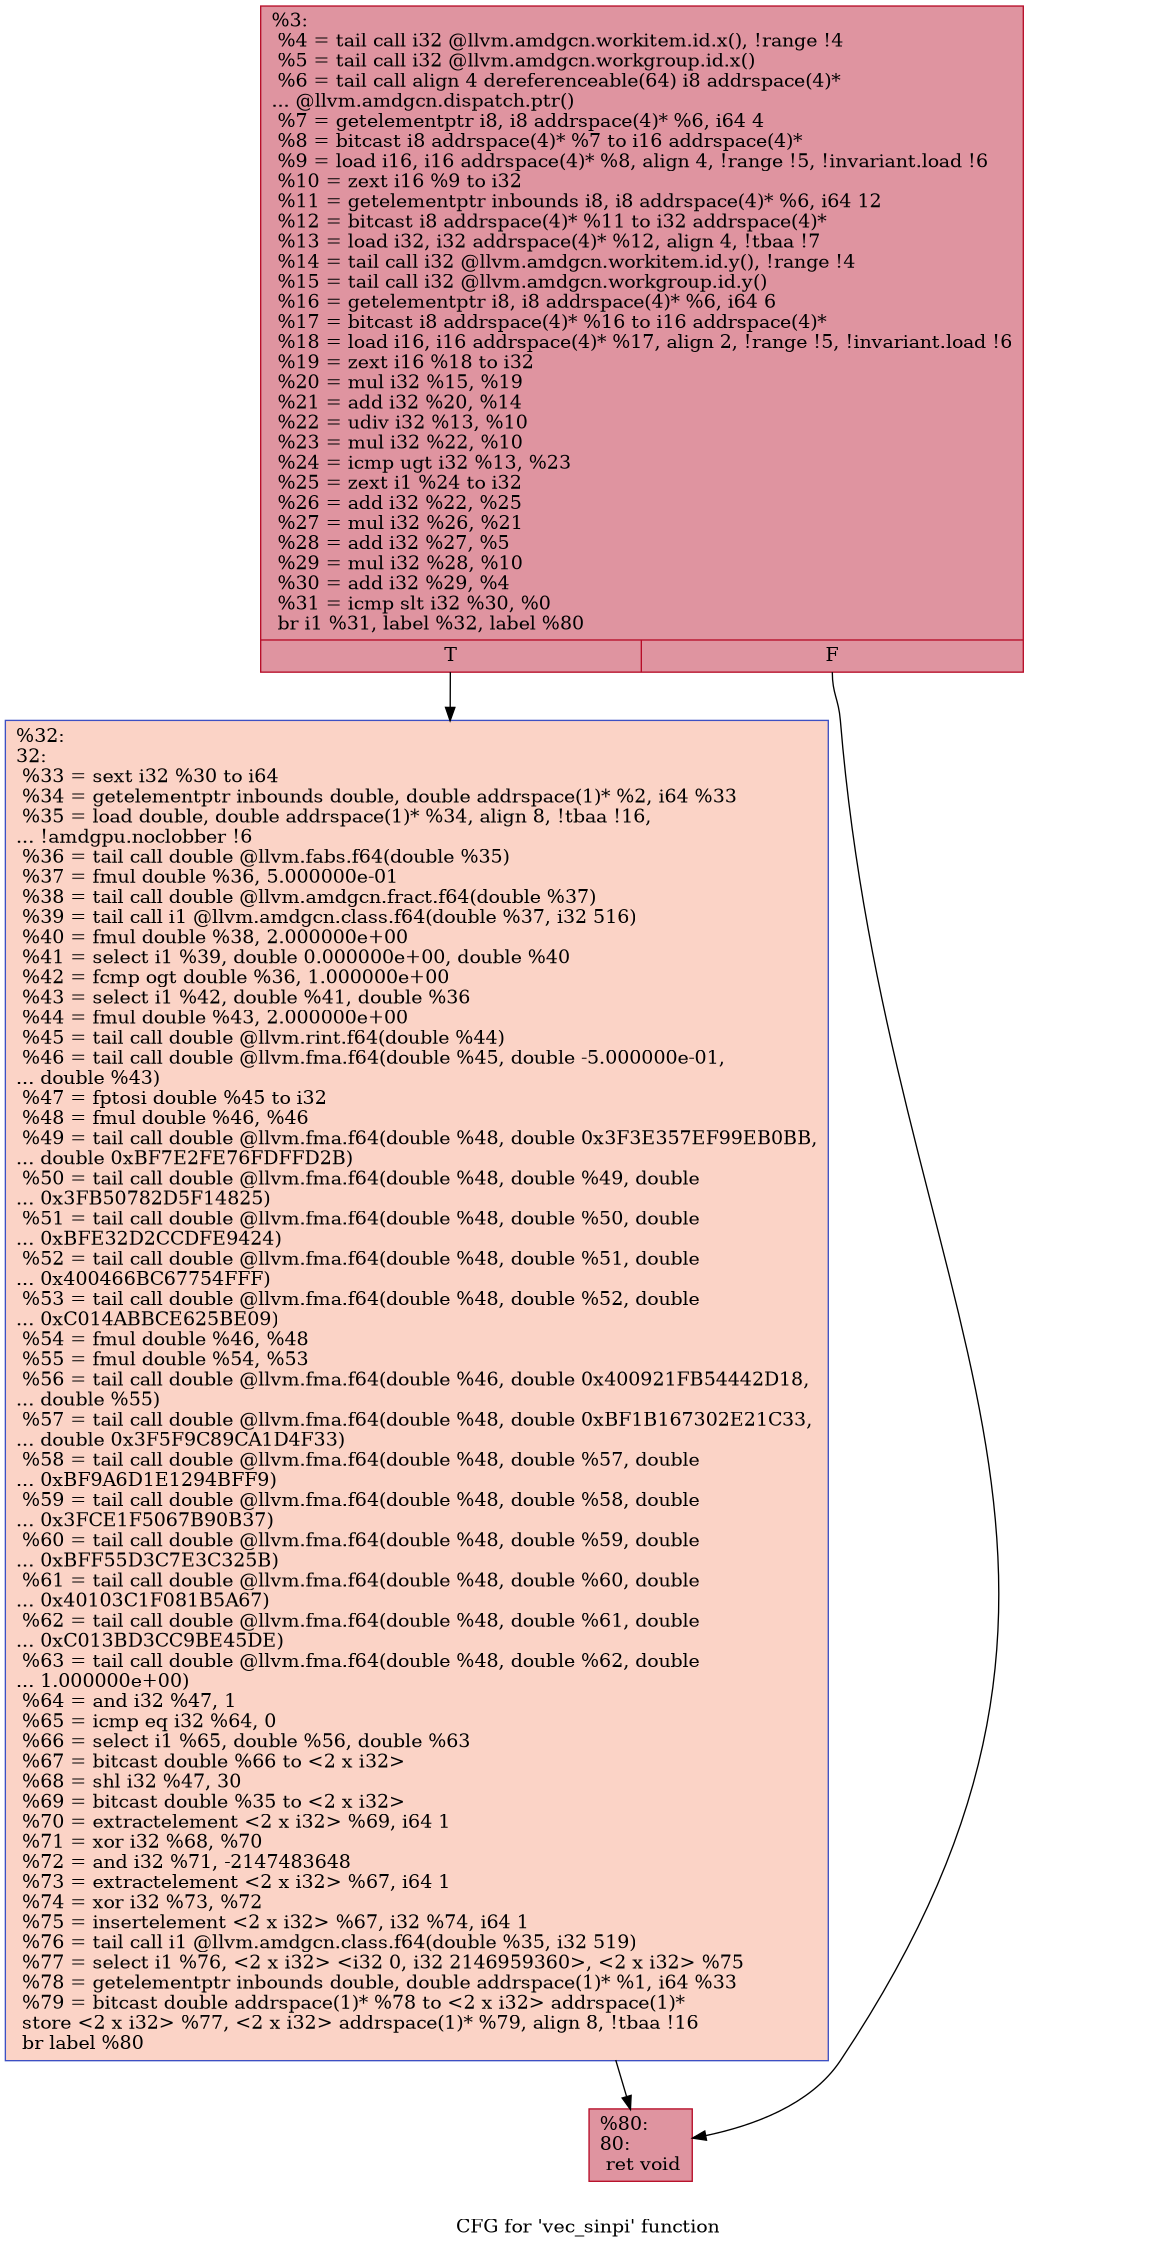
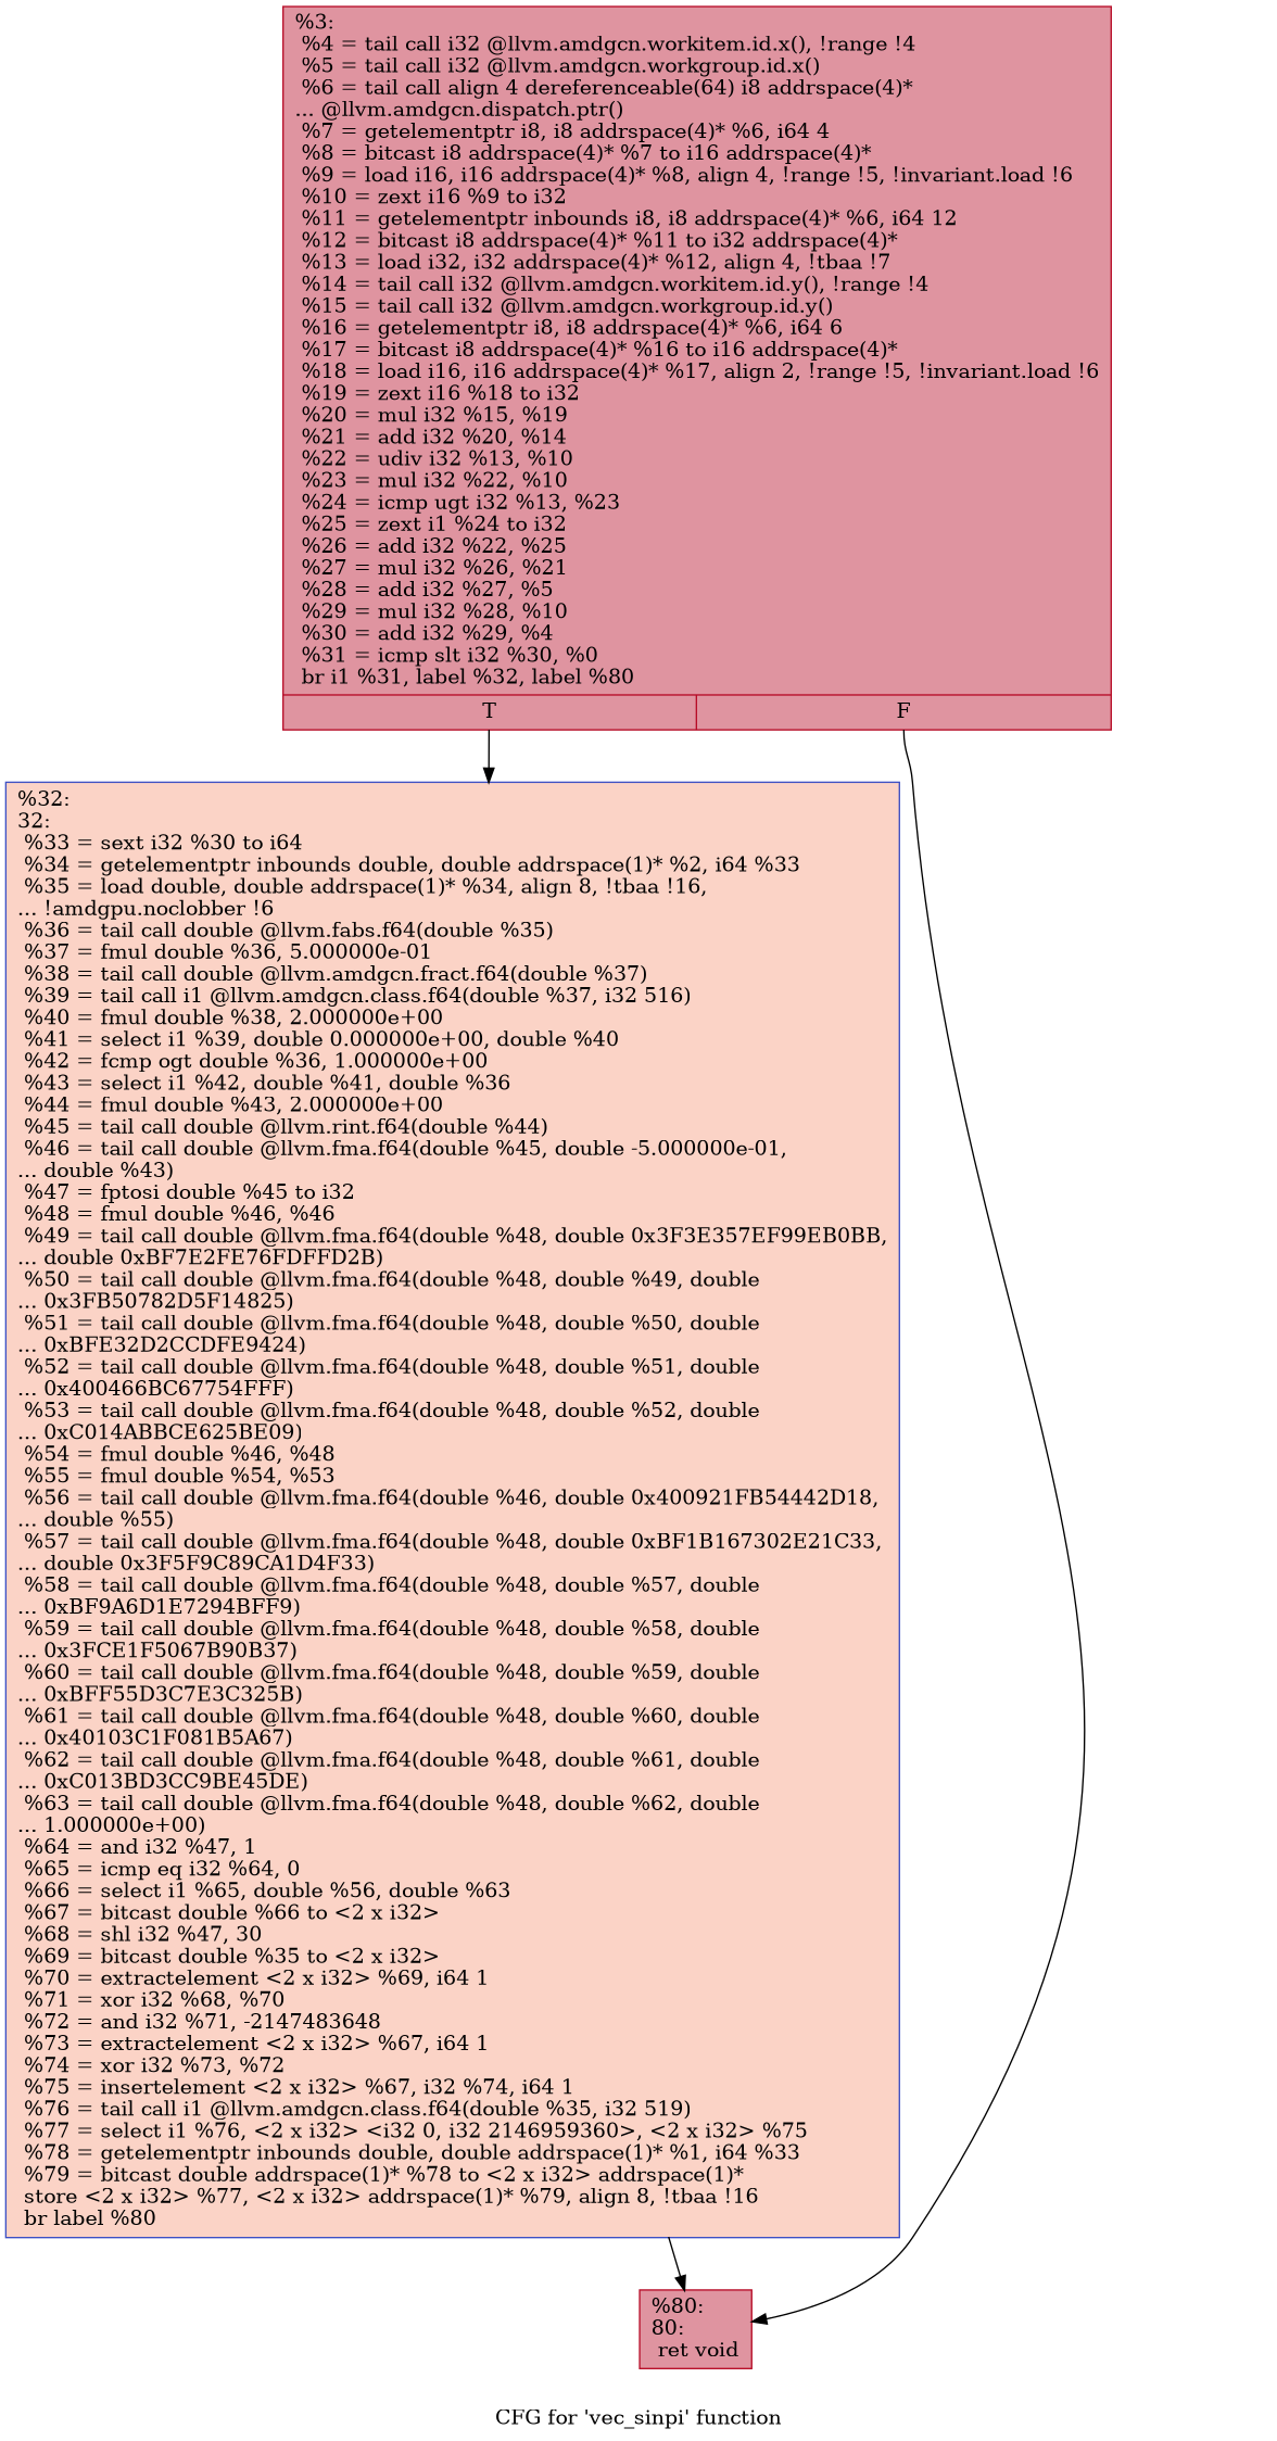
  digraph {
    label="CFG for 'vec_sinpi' function"
    node [color="#b70d28ff" fillcolor="#b70d2870" shape=record style=filled]
    n1 [label="{%3:\l  %4 = tail call i32 @llvm.amdgcn.workitem.id.x(), !range !4\l  %5 = tail call i32 @llvm.amdgcn.workgroup.id.x()\l  %6 = tail call align 4 dereferenceable(64) i8 addrspace(4)*\l... @llvm.amdgcn.dispatch.ptr()\l  %7 = getelementptr i8, i8 addrspace(4)* %6, i64 4\l  %8 = bitcast i8 addrspace(4)* %7 to i16 addrspace(4)*\l  %9 = load i16, i16 addrspace(4)* %8, align 4, !range !5, !invariant.load !6\l  %10 = zext i16 %9 to i32\l  %11 = getelementptr inbounds i8, i8 addrspace(4)* %6, i64 12\l  %12 = bitcast i8 addrspace(4)* %11 to i32 addrspace(4)*\l  %13 = load i32, i32 addrspace(4)* %12, align 4, !tbaa !7\l  %14 = tail call i32 @llvm.amdgcn.workitem.id.y(), !range !4\l  %15 = tail call i32 @llvm.amdgcn.workgroup.id.y()\l  %16 = getelementptr i8, i8 addrspace(4)* %6, i64 6\l  %17 = bitcast i8 addrspace(4)* %16 to i16 addrspace(4)*\l  %18 = load i16, i16 addrspace(4)* %17, align 2, !range !5, !invariant.load !6\l  %19 = zext i16 %18 to i32\l  %20 = mul i32 %15, %19\l  %21 = add i32 %20, %14\l  %22 = udiv i32 %13, %10\l  %23 = mul i32 %22, %10\l  %24 = icmp ugt i32 %13, %23\l  %25 = zext i1 %24 to i32\l  %26 = add i32 %22, %25\l  %27 = mul i32 %26, %21\l  %28 = add i32 %27, %5\l  %29 = mul i32 %28, %10\l  %30 = add i32 %29, %4\l  %31 = icmp slt i32 %30, %0\l  br i1 %31, label %32, label %80\l|{<s0>T|<s1>F}}"]
-   n2 [color="#3d50c3ff" fillcolor="#f59c7d70" label="{%32:\l32:                                               \l  %33 = sext i32 %30 to i64\l  %34 = getelementptr inbounds double, double addrspace(1)* %2, i64 %33\l  %35 = load double, double addrspace(1)* %34, align 8, !tbaa !16,\l... !amdgpu.noclobber !6\l  %36 = tail call double @llvm.fabs.f64(double %35)\l  %37 = fmul double %36, 5.000000e-01\l  %38 = tail call double @llvm.amdgcn.fract.f64(double %37)\l  %39 = tail call i1 @llvm.amdgcn.class.f64(double %37, i32 516)\l  %40 = fmul double %38, 2.000000e+00\l  %41 = select i1 %39, double 0.000000e+00, double %40\l  %42 = fcmp ogt double %36, 1.000000e+00\l  %43 = select i1 %42, double %41, double %36\l  %44 = fmul double %43, 2.000000e+00\l  %45 = tail call double @llvm.rint.f64(double %44)\l  %46 = tail call double @llvm.fma.f64(double %45, double -5.000000e-01,\l... double %43)\l  %47 = fptosi double %45 to i32\l  %48 = fmul double %46, %46\l  %49 = tail call double @llvm.fma.f64(double %48, double 0x3F3E357EF99EB0BB,\l... double 0xBF7E2FE76FDFFD2B)\l  %50 = tail call double @llvm.fma.f64(double %48, double %49, double\l... 0x3FB50782D5F14825)\l  %51 = tail call double @llvm.fma.f64(double %48, double %50, double\l... 0xBFE32D2CCDFE9424)\l  %52 = tail call double @llvm.fma.f64(double %48, double %51, double\l... 0x400466BC67754FFF)\l  %53 = tail call double @llvm.fma.f64(double %48, double %52, double\l... 0xC014ABBCE625BE09)\l  %54 = fmul double %46, %48\l  %55 = fmul double %54, %53\l  %56 = tail call double @llvm.fma.f64(double %46, double 0x400921FB54442D18,\l... double %55)\l  %57 = tail call double @llvm.fma.f64(double %48, double 0xBF1B167302E21C33,\l... double 0x3F5F9C89CA1D4F33)\l  %58 = tail call double @llvm.fma.f64(double %48, double %57, double\l... 0xBF9A6D1E1294BFF9)\l  %59 = tail call double @llvm.fma.f64(double %48, double %58, double\l... 0x3FCE1F5067B90B37)\l  %60 = tail call double @llvm.fma.f64(double %48, double %59, double\l... 0xBFF55D3C7E3C325B)\l  %61 = tail call double @llvm.fma.f64(double %48, double %60, double\l... 0x40103C1F081B5A67)\l  %62 = tail call double @llvm.fma.f64(double %48, double %61, double\l... 0xC013BD3CC9BE45DE)\l  %63 = tail call double @llvm.fma.f64(double %48, double %62, double\l... 1.000000e+00)\l  %64 = and i32 %47, 1\l  %65 = icmp eq i32 %64, 0\l  %66 = select i1 %65, double %56, double %63\l  %67 = bitcast double %66 to \<2 x i32\>\l  %68 = shl i32 %47, 30\l  %69 = bitcast double %35 to \<2 x i32\>\l  %70 = extractelement \<2 x i32\> %69, i64 1\l  %71 = xor i32 %68, %70\l  %72 = and i32 %71, -2147483648\l  %73 = extractelement \<2 x i32\> %67, i64 1\l  %74 = xor i32 %73, %72\l  %75 = insertelement \<2 x i32\> %67, i32 %74, i64 1\l  %76 = tail call i1 @llvm.amdgcn.class.f64(double %35, i32 519)\l  %77 = select i1 %76, \<2 x i32\> \<i32 0, i32 2146959360\>, \<2 x i32\> %75\l  %78 = getelementptr inbounds double, double addrspace(1)* %1, i64 %33\l  %79 = bitcast double addrspace(1)* %78 to \<2 x i32\> addrspace(1)*\l  store \<2 x i32\> %77, \<2 x i32\> addrspace(1)* %79, align 8, !tbaa !16\l  br label %80\l}"]
+   n2 [color="#3d50c3ff" fillcolor="#f59c7d70" label="{%32:\l32:                                               \l  %33 = sext i32 %30 to i64\l  %34 = getelementptr inbounds double, double addrspace(1)* %2, i64 %33\l  %35 = load double, double addrspace(1)* %34, align 8, !tbaa !16,\l... !amdgpu.noclobber !6\l  %36 = tail call double @llvm.fabs.f64(double %35)\l  %37 = fmul double %36, 5.000000e-01\l  %38 = tail call double @llvm.amdgcn.fract.f64(double %37)\l  %39 = tail call i1 @llvm.amdgcn.class.f64(double %37, i32 516)\l  %40 = fmul double %38, 2.000000e+00\l  %41 = select i1 %39, double 0.000000e+00, double %40\l  %42 = fcmp ogt double %36, 1.000000e+00\l  %43 = select i1 %42, double %41, double %36\l  %44 = fmul double %43, 2.000000e+00\l  %45 = tail call double @llvm.rint.f64(double %44)\l  %46 = tail call double @llvm.fma.f64(double %45, double -5.000000e-01,\l... double %43)\l  %47 = fptosi double %45 to i32\l  %48 = fmul double %46, %46\l  %49 = tail call double @llvm.fma.f64(double %48, double 0x3F3E357EF99EB0BB,\l... double 0xBF7E2FE76FDFFD2B)\l  %50 = tail call double @llvm.fma.f64(double %48, double %49, double\l... 0x3FB50782D5F14825)\l  %51 = tail call double @llvm.fma.f64(double %48, double %50, double\l... 0xBFE32D2CCDFE9424)\l  %52 = tail call double @llvm.fma.f64(double %48, double %51, double\l... 0x400466BC67754FFF)\l  %53 = tail call double @llvm.fma.f64(double %48, double %52, double\l... 0xC014ABBCE625BE09)\l  %54 = fmul double %46, %48\l  %55 = fmul double %54, %53\l  %56 = tail call double @llvm.fma.f64(double %46, double 0x400921FB54442D18,\l... double %55)\l  %57 = tail call double @llvm.fma.f64(double %48, double 0xBF1B167302E21C33,\l... double 0x3F5F9C89CA1D4F33)\l  %58 = tail call double @llvm.fma.f64(double %48, double %57, double\l... 0xBF9A6D1E7294BFF9)\l  %59 = tail call double @llvm.fma.f64(double %48, double %58, double\l... 0x3FCE1F5067B90B37)\l  %60 = tail call double @llvm.fma.f64(double %48, double %59, double\l... 0xBFF55D3C7E3C325B)\l  %61 = tail call double @llvm.fma.f64(double %48, double %60, double\l... 0x40103C1F081B5A67)\l  %62 = tail call double @llvm.fma.f64(double %48, double %61, double\l... 0xC013BD3CC9BE45DE)\l  %63 = tail call double @llvm.fma.f64(double %48, double %62, double\l... 1.000000e+00)\l  %64 = and i32 %47, 1\l  %65 = icmp eq i32 %64, 0\l  %66 = select i1 %65, double %56, double %63\l  %67 = bitcast double %66 to \<2 x i32\>\l  %68 = shl i32 %47, 30\l  %69 = bitcast double %35 to \<2 x i32\>\l  %70 = extractelement \<2 x i32\> %69, i64 1\l  %71 = xor i32 %68, %70\l  %72 = and i32 %71, -2147483648\l  %73 = extractelement \<2 x i32\> %67, i64 1\l  %74 = xor i32 %73, %72\l  %75 = insertelement \<2 x i32\> %67, i32 %74, i64 1\l  %76 = tail call i1 @llvm.amdgcn.class.f64(double %35, i32 519)\l  %77 = select i1 %76, \<2 x i32\> \<i32 0, i32 2146959360\>, \<2 x i32\> %75\l  %78 = getelementptr inbounds double, double addrspace(1)* %1, i64 %33\l  %79 = bitcast double addrspace(1)* %78 to \<2 x i32\> addrspace(1)*\l  store \<2 x i32\> %77, \<2 x i32\> addrspace(1)* %79, align 8, !tbaa !16\l  br label %80\l}"]
    n3 [label="{%80:\l80:                                               \l  ret void\l}"]
    n1 -> n2 [tailport=s0]
    n1 -> n3 [tailport=s1]
    n2 -> n3
  }
